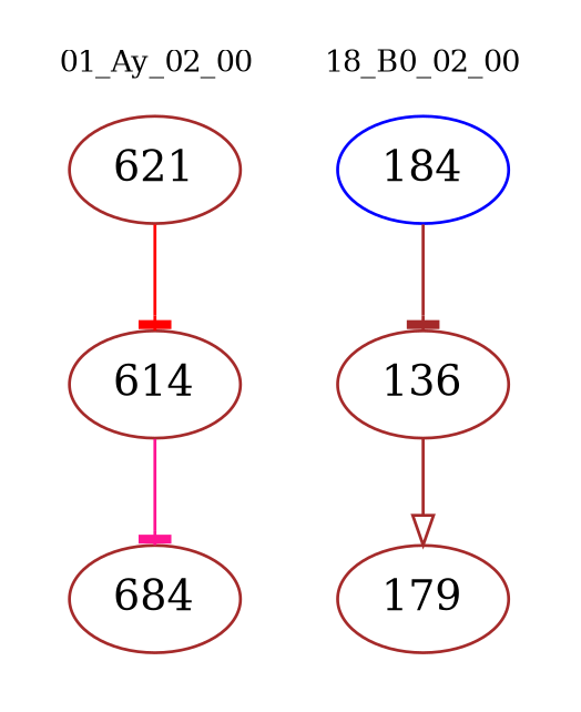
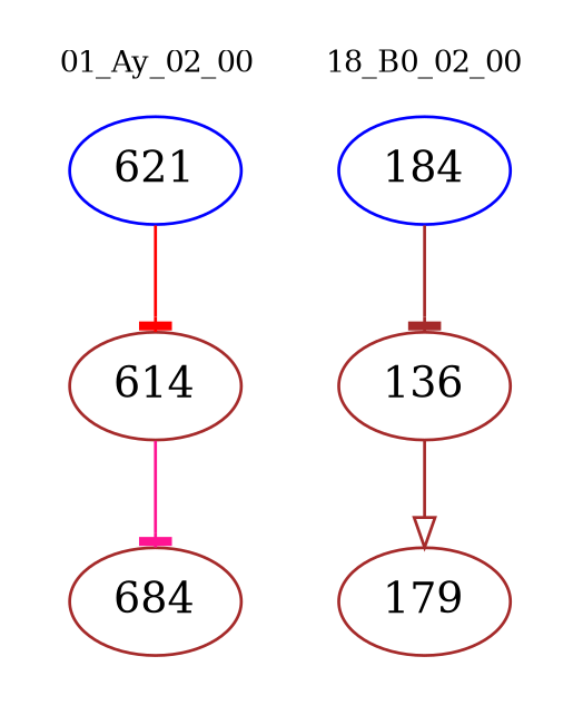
  digraph {
    node [color=brown]
    edge [arrowhead=tee color=brown]
-   n1 [label=621]
+   n1 [color=blue label=621]
    n2 [label=614]
    n3 [label=684]
    n4 [color=blue label=184]
    n5 [label=136]
    n6 [label=179]
    subgraph cluster_1 {
      color=white
      fontsize=10
      label="01_Ay_02_00"
      n1
      n2
      n3
    }
    subgraph cluster_2 {
      color=white
      fontsize=10
      label="18_B0_02_00"
      n4
      n5
      n6
    }
    n1 -> n2 [color=red]
    n2 -> n3 [color=deeppink]
    n4 -> n5
    n5 -> n6 [arrowhead=onormal]
  }
